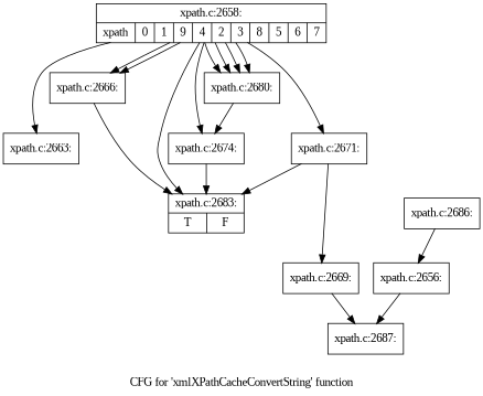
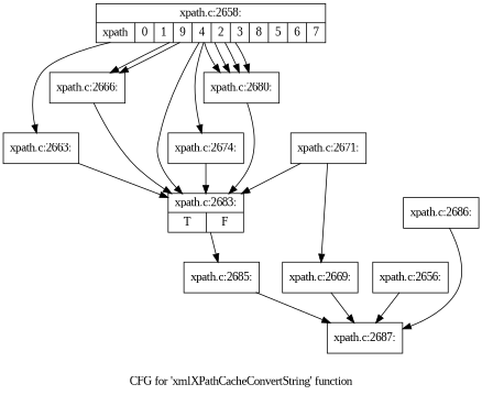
  digraph {
    fontname="Liberation Serif"
    label="CFG for 'xmlXPathCacheConvertString' function"
    node [fontname="Liberation Serif" shape=record]
    edge [fontname="Liberation Serif"]
    n1 [label="{xpath.c:2656:}"]
    n2 [label="{xpath.c:2687:}"]
    n3 [label="{xpath.c:2658:|{<s0>xpath|<s1>0|<s2>1|<s3>9|<s4>4|<s5>2|<s6>3|<s7>8|<s8>5|<s9>6|<s10>7}}"]
    n4 [label="{xpath.c:2683:|{<s0>T|<s1>F}}"]
    n5 [label="{xpath.c:2663:}"]
    n6 [label="{xpath.c:2666:}"]
    n7 [label="{xpath.c:2671:}"]
    n8 [label="{xpath.c:2674:}"]
    n9 [label="{xpath.c:2680:}"]
+   n10 [label="{xpath.c:2685:}"]
    n11 [label="{xpath.c:2669:}"]
    n12 [label="{xpath.c:2686:}"]
    n1 -> n2
    n3 -> n4
    n3 -> n5
    n3 -> n6
    n3 -> n6
-   n3 -> n7
    n3 -> n8
    n3 -> n9
    n3 -> n9
    n3 -> n9
    n3 -> n9
+   n4 -> n10
+   n5 -> n4
    n6 -> n4
    n7 -> n4
    n7 -> n11
    n8 -> n4
-   n9 -> n8
+   n9 -> n4
+   n10 -> n2
    n11 -> n2
-   n12 -> n1
+   n12 -> n2
  }
